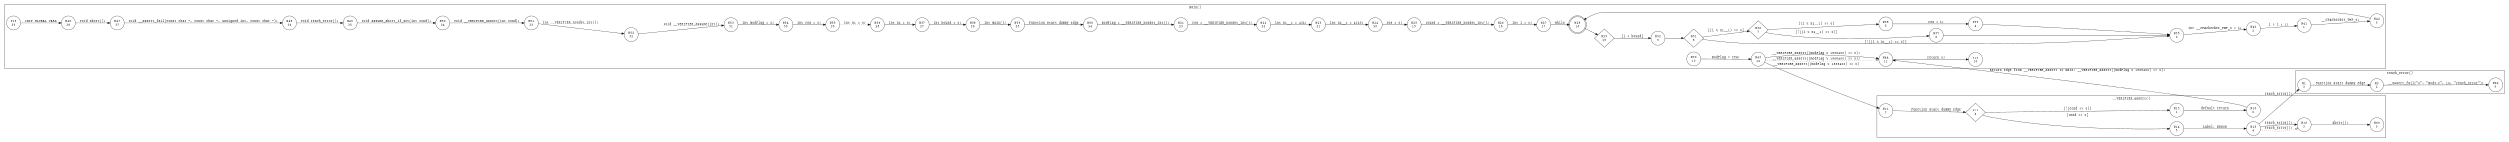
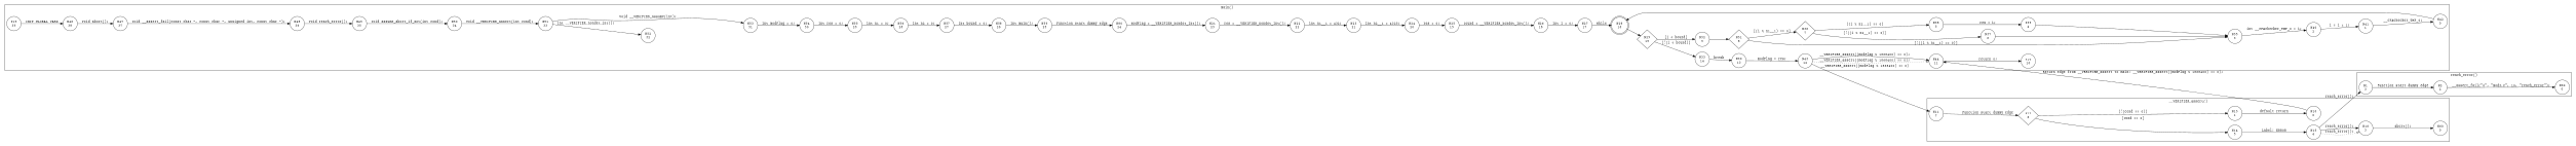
  digraph {
    fontname="Courier Prime"
    rankdir=LR
    node [fontname="Courier Prime" shape=circle]
    edge [fontname="Courier Prime"]
    n1 [label="N11\n7"]
    n2 [label="N12\n6" shape=diamond]
    n3 [label="N13\n1"]
    n4 [label="N14\n5"]
    n5 [label="N10\n0"]
    n6 [label="N15\n4"]
    n7 [label="N16\n3"]
    n8 [label="N60\n0"]
    n9 [label="N19\n39"]
    n10 [label="N46\n38"]
    n11 [label="N47\n37"]
    n12 [label="N48\n36"]
    n13 [label="N49\n35"]
    n14 [label="N50\n34"]
    n15 [label="N51\n33"]
    n16 [label="N52\n32"]
    n17 [label="N53\n31"]
    n18 [label="N54\n30"]
    n19 [label="N55\n29"]
    n20 [label="N56\n28"]
    n21 [label="N57\n27"]
    n22 [label="N58\n26"]
    n23 [label="N59\n25"]
    n24 [label="N80\n24"]
    n25 [label="N21\n23"]
    n26 [label="N22\n22"]
    n27 [label="N23\n21"]
    n28 [label="N24\n20"]
    n29 [label="N25\n19"]
    n30 [label="N26\n18"]
    n31 [label="N27\n17"]
    n32 [label="N28\n16" shape=doublecircle]
    n33 [label="N29\n15" shape=diamond]
+   n34 [label="N33\n14"]
    n35 [label="N32\n9"]
    n36 [label="N30\n13"]
    n37 [label="N43\n12"]
    n38 [label="N44\n11"]
    n39 [label="N18\n10"]
    n40 [label="N31\n8" shape=diamond]
    n41 [label="N35\n3"]
    n42 [label="N36\n7" shape=diamond]
    n43 [label="N40\n2"]
    n44 [label="N41\n1"]
    n45 [label="N42\n0"]
    n46 [label="N37\n6"]
    n47 [label="N38\n5"]
    n48 [label="N39\n4"]
    n49 [label="N1\n3"]
    n50 [label="N2\n2"]
    n51 [label="N62\n0"]
    subgraph cluster_1 {
      label="__VERIFIER_assert()"
      n1
      n2
      n3
      n4
      n5
      n6
      n7
      n8
    }
    subgraph cluster_2 {
      label="assume_abort_if_not()"
    }
    subgraph cluster_3 {
      label="main()"
      n9
      n10
      n11
      n12
      n13
      n14
      n15
      n16
      n17
      n18
      n19
      n20
      n21
      n22
      n23
      n24
      n25
      n26
      n27
      n28
      n29
      n30
      n31
      n32
      n33
+     n34
      n35
      n36
      n37
      n38
      n39
      n40
      n41
      n42
      n43
      n44
      n45
      n46
      n47
      n48
    }
    subgraph cluster_4 {
      label="reach_error()"
      n49
      n50
      n51
    }
    n1 -> n2 [label="Function start dummy edge"]
    n2 -> n3 [label="[!(cond == 0)]"]
    n2 -> n4 [label="[cond == 0]"]
    n3 -> n5 [label="default return"]
    n4 -> n6 [label="Label: ERROR"]
    n5 -> n38 [label="Return edge from __VERIFIER_assert to main: __VERIFIER_assert((modFlag % 1868400) == 0);"]
    n6 -> n7 [arrowhead=empty label="reach_error();" style=dotted]
    n6 -> n7 [label="reach_error();"]
    n6 -> n49 [label="reach_error();"]
    n7 -> n8 [label="abort();"]
    n9 -> n10 [label="INIT GLOBAL VARS"]
    n10 -> n11 [label="void abort();"]
    n11 -> n12 [label="void __assert_fail(const char *, const char *, unsigned int, const char *);"]
    n12 -> n13 [label="void reach_error();"]
    n13 -> n14 [label="void assume_abort_if_not(int cond);"]
    n14 -> n15 [label="void __VERIFIER_assert(int cond);"]
    n15 -> n16 [label="int __VERIFIER_nondet_int();"]
-   n16 -> n17 [label="void __VERIFIER_assume(int);"]
+   n15 -> n17 [label="void __VERIFIER_assume(int);"]
    n17 -> n18 [label="int modFlag = 0;"]
    n18 -> n19 [label="int res = 0;"]
-   n19 -> n20 [label="int n1 = 0;" style=dotted]
+   n19 -> n20 [label="int n1 = 0;"]
    n20 -> n21 [label="int n2 = 0;"]
    n21 -> n22 [label="int bound = 0;"]
    n22 -> n23 [label="int main();"]
    n23 -> n24 [label="Function start dummy edge"]
    n24 -> n25 [label="modFlag = __VERIFIER_nondet_int();"]
    n25 -> n26 [label="res = __VERIFIER_nondet_int();"]
    n26 -> n27 [label="int n1__1 = 432;"]
    n27 -> n28 [label="int n2__1 = 4325;"]
    n28 -> n29 [label="res = 0;"]
    n29 -> n30 [label="bound = __VERIFIER_nondet_int();"]
    n30 -> n31 [label="int i = 0;"]
    n31 -> n32 [label=while]
    n32 -> n33
+   n33 -> n34 [label="[!(i < bound)]"]
    n33 -> n35 [label="[i < bound]"]
+   n34 -> n36 [label=break]
    n35 -> n40
    n36 -> n37 [label="modFlag = res;"]
    n37 -> n1 [label="__VERIFIER_assert((modFlag % 1868400) == 0)"]
    n37 -> n38 [arrowhead=empty label="__VERIFIER_assert((modFlag % 1868400) == 0);" style=dotted]
    n37 -> n38 [label="__VERIFIER_assert((modFlag % 1868400) == 0);"]
    n38 -> n39 [label="return 0;"]
    n40 -> n41 [label="[!((i % n1__1) == 0)]"]
    n40 -> n42 [label="[(i % n1__1) == 0]"]
    n41 -> n43 [label="int __CPAchecker_TMP_0 = i;"]
    n42 -> n46 [label="[!((i % n2__1) == 0)]"]
    n42 -> n47 [label="[(i % n2__1) == 0]"]
    n43 -> n44 [label="i = i + 1;"]
    n44 -> n45 [label="__CPAchecker_TMP_0;"]
    n45 -> n32
    n46 -> n41
    n47 -> n48 [label="res = i;"]
    n48 -> n41
    n49 -> n50 [label="Function start dummy edge"]
    n50 -> n51 [label="__assert_fail(\"0\", \"mod3.c\", 10, \"reach_error\");"]
  }
